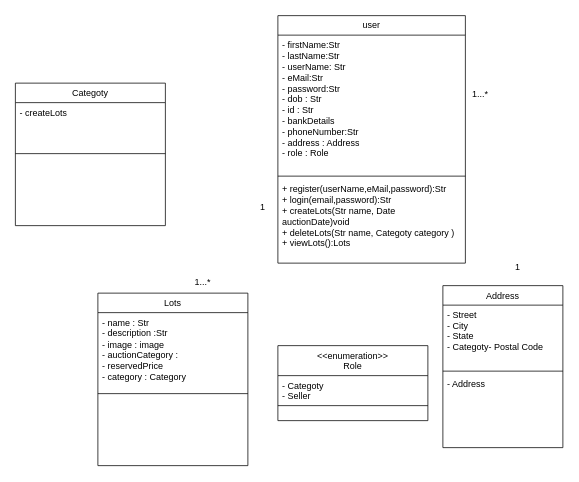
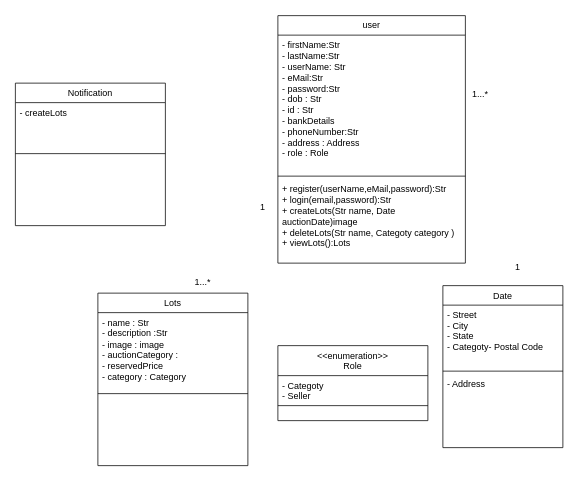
  <mxCell id="0" />
  <mxCell id="1" parent="0" />
  <mxCell id="2" value="&lt;div&gt;user&lt;br&gt;&lt;/div&gt;" style="swimlane;fontStyle=0;childLayout=stackLayout;horizontal=1;startSize=26;fillColor=none;horizontalStack=0;resizeParent=1;resizeParentMax=0;resizeLast=0;collapsible=1;marginBottom=0;whiteSpace=wrap;html=1;" parent="1" vertex="1"><mxGeometry x="370" y="20" width="250" height="330" as="geometry" /></mxCell>
  <mxCell id="3" value="&lt;div&gt;- firstName:Str&lt;/div&gt;&lt;div&gt;- lastName:Str&lt;br&gt;&lt;/div&gt;&lt;div&gt;- userName: Str&lt;/div&gt;&lt;div&gt;- eMail:Str&lt;/div&gt;&lt;div&gt;- password:Str&lt;/div&gt;&lt;div&gt;- dob : Str&lt;br&gt;&lt;/div&gt;&lt;div&gt;- id : Str&lt;br&gt;&lt;/div&gt;&lt;div&gt;- bankDetails&lt;br&gt;&lt;/div&gt;&lt;div&gt;- phoneNumber:Str&lt;/div&gt;&lt;div&gt;- address : Address&lt;/div&gt;&lt;div&gt;- role : Role&lt;/div&gt;&lt;div&gt;&lt;br&gt;&lt;/div&gt;" style="text;strokeColor=none;fillColor=none;align=left;verticalAlign=top;spacingLeft=4;spacingRight=4;overflow=hidden;rotatable=0;points=[[0,0.5],[1,0.5]];portConstraint=eastwest;whiteSpace=wrap;html=1;" parent="2" vertex="1"><mxGeometry y="26" width="250" height="184" as="geometry" /></mxCell>
  <mxCell id="4" value="" style="line;strokeWidth=1;fillColor=none;align=left;verticalAlign=middle;spacingTop=-1;spacingLeft=3;spacingRight=3;rotatable=0;labelPosition=right;points=[];portConstraint=eastwest;strokeColor=inherit;" parent="2" vertex="1"><mxGeometry y="210" width="250" height="8" as="geometry" /></mxCell>
- <mxCell id="5" value="&lt;div&gt;+ register(userName,eMail,password):Str&lt;br&gt;&lt;/div&gt;&lt;div&gt;+ login(email,password):Str&lt;/div&gt;&lt;div&gt;+ createLots(Str name, Date auctionDate)void&lt;/div&gt;&lt;div&gt;+ deleteLots(Str name, Categoty category )&lt;br&gt;&lt;/div&gt;&lt;div&gt;+ viewLots():Lots&lt;br&gt;&lt;/div&gt;" style="text;strokeColor=none;fillColor=none;align=left;verticalAlign=top;spacingLeft=4;spacingRight=4;overflow=hidden;rotatable=0;points=[[0,0.5],[1,0.5]];portConstraint=eastwest;whiteSpace=wrap;html=1;" parent="2" vertex="1"><mxGeometry y="218" width="250" height="112" as="geometry" /></mxCell>
+ <mxCell id="5" value="&lt;div&gt;+ register(userName,eMail,password):Str&lt;br&gt;&lt;/div&gt;&lt;div&gt;+ login(email,password):Str&lt;/div&gt;&lt;div&gt;+ createLots(Str name, Date auctionDate)image&lt;/div&gt;&lt;div&gt;+ deleteLots(Str name, Categoty category )&lt;br&gt;&lt;/div&gt;&lt;div&gt;+ viewLots():Lots&lt;br&gt;&lt;/div&gt;" style="text;strokeColor=none;fillColor=none;align=left;verticalAlign=top;spacingLeft=4;spacingRight=4;overflow=hidden;rotatable=0;points=[[0,0.5],[1,0.5]];portConstraint=eastwest;whiteSpace=wrap;html=1;" parent="2" vertex="1"><mxGeometry y="218" width="250" height="112" as="geometry" /></mxCell>
  <mxCell id="6" value="Lots" style="swimlane;fontStyle=0;childLayout=stackLayout;horizontal=1;startSize=26;fillColor=none;horizontalStack=0;resizeParent=1;resizeParentMax=0;resizeLast=0;collapsible=1;marginBottom=0;whiteSpace=wrap;html=1;" parent="1" vertex="1"><mxGeometry x="130" y="390" width="200" height="230" as="geometry" /></mxCell>
  <mxCell id="7" value="&lt;div&gt;- name : Str&lt;/div&gt;&lt;div&gt;- &lt;span data-huuid=&quot;17427394947364028008&quot;&gt;&lt;span&gt;description &lt;/span&gt;&lt;/span&gt;:Str&lt;br&gt;&lt;/div&gt;&lt;div&gt;- image : image&lt;br&gt;&lt;/div&gt;&lt;div&gt;- auctionCategory :&lt;br&gt;&lt;/div&gt;&lt;div&gt;- reservedPrice&lt;br&gt;&lt;/div&gt;&lt;div&gt;- category : Category&lt;br&gt;&lt;/div&gt;" style="text;strokeColor=none;fillColor=none;align=left;verticalAlign=top;spacingLeft=4;spacingRight=4;overflow=hidden;rotatable=0;points=[[0,0.5],[1,0.5]];portConstraint=eastwest;whiteSpace=wrap;html=1;" parent="6" vertex="1"><mxGeometry y="26" width="200" height="104" as="geometry" /></mxCell>
  <mxCell id="8" value="" style="line;strokeWidth=1;fillColor=none;align=left;verticalAlign=middle;spacingTop=-1;spacingLeft=3;spacingRight=3;rotatable=0;labelPosition=right;points=[];portConstraint=eastwest;strokeColor=inherit;" parent="6" vertex="1"><mxGeometry y="130" width="200" height="8" as="geometry" /></mxCell>
  <mxCell id="9" value="&lt;div&gt;&amp;nbsp; &lt;br&gt;&lt;/div&gt;" style="text;strokeColor=none;fillColor=none;align=left;verticalAlign=top;spacingLeft=4;spacingRight=4;overflow=hidden;rotatable=0;points=[[0,0.5],[1,0.5]];portConstraint=eastwest;whiteSpace=wrap;html=1;" parent="6" vertex="1"><mxGeometry y="138" width="200" height="92" as="geometry" /></mxCell>
- <mxCell id="10" value="Address" style="swimlane;fontStyle=0;align=center;verticalAlign=top;childLayout=stackLayout;horizontal=1;startSize=26;horizontalStack=0;resizeParent=1;resizeLast=0;collapsible=1;marginBottom=0;rounded=0;shadow=0;strokeWidth=1;" parent="1" vertex="1"><mxGeometry x="590" y="380" width="160" height="216" as="geometry"><mxRectangle x="550" y="140" width="160" height="26" as="alternateBounds" /></mxGeometry></mxCell>
+ <mxCell id="10" value="Date" style="swimlane;fontStyle=0;align=center;verticalAlign=top;childLayout=stackLayout;horizontal=1;startSize=26;horizontalStack=0;resizeParent=1;resizeLast=0;collapsible=1;marginBottom=0;rounded=0;shadow=0;strokeWidth=1;" parent="1" vertex="1"><mxGeometry x="590" y="380" width="160" height="216" as="geometry"><mxRectangle x="550" y="140" width="160" height="26" as="alternateBounds" /></mxGeometry></mxCell>
  <mxCell id="11" value="- Street&#10;- City&#10;- State&#10;- Categoty- Postal Code" style="text;align=left;verticalAlign=top;spacingLeft=4;spacingRight=4;overflow=hidden;rotatable=0;points=[[0,0.5],[1,0.5]];portConstraint=eastwest;" parent="10" vertex="1"><mxGeometry y="26" width="160" height="84" as="geometry" /></mxCell>
  <mxCell id="12" value="" style="line;strokeWidth=1;fillColor=none;align=left;verticalAlign=middle;spacingTop=-1;spacingLeft=3;spacingRight=3;rotatable=0;labelPosition=right;points=[];portConstraint=eastwest;strokeColor=inherit;" parent="10" vertex="1"><mxGeometry y="110" width="160" height="8" as="geometry" /></mxCell>
  <mxCell id="13" value="- Address" style="text;align=left;verticalAlign=top;spacingLeft=4;spacingRight=4;overflow=hidden;rotatable=0;points=[[0,0.5],[1,0.5]];portConstraint=eastwest;" parent="10" vertex="1"><mxGeometry y="118" width="160" height="26" as="geometry" /></mxCell>
- <mxCell id="14" value="Categoty " style="swimlane;fontStyle=0;childLayout=stackLayout;horizontal=1;startSize=26;fillColor=none;horizontalStack=0;resizeParent=1;resizeParentMax=0;resizeLast=0;collapsible=1;marginBottom=0;whiteSpace=wrap;html=1;" parent="1" vertex="1"><mxGeometry x="20" y="110" width="200" height="190" as="geometry" /></mxCell>
+ <mxCell id="14" value="Notification " style="swimlane;fontStyle=0;childLayout=stackLayout;horizontal=1;startSize=26;fillColor=none;horizontalStack=0;resizeParent=1;resizeParentMax=0;resizeLast=0;collapsible=1;marginBottom=0;whiteSpace=wrap;html=1;" parent="1" vertex="1"><mxGeometry x="20" y="110" width="200" height="190" as="geometry" /></mxCell>
  <mxCell id="15" value="&lt;div&gt;- createLots&lt;br&gt;&lt;/div&gt;" style="text;strokeColor=none;fillColor=none;align=left;verticalAlign=top;spacingLeft=4;spacingRight=4;overflow=hidden;rotatable=0;points=[[0,0.5],[1,0.5]];portConstraint=eastwest;whiteSpace=wrap;html=1;" parent="14" vertex="1"><mxGeometry y="26" width="200" height="64" as="geometry" /></mxCell>
  <mxCell id="16" value="" style="line;strokeWidth=1;fillColor=none;align=left;verticalAlign=middle;spacingTop=-1;spacingLeft=3;spacingRight=3;rotatable=0;labelPosition=right;points=[];portConstraint=eastwest;strokeColor=inherit;" parent="14" vertex="1"><mxGeometry y="90" width="200" height="8" as="geometry" /></mxCell>
  <mxCell id="17" value="&lt;div&gt;&amp;nbsp; &lt;br&gt;&lt;/div&gt;" style="text;strokeColor=none;fillColor=none;align=left;verticalAlign=top;spacingLeft=4;spacingRight=4;overflow=hidden;rotatable=0;points=[[0,0.5],[1,0.5]];portConstraint=eastwest;whiteSpace=wrap;html=1;" parent="14" vertex="1"><mxGeometry y="98" width="200" height="92" as="geometry" /></mxCell>
  <mxCell id="18" value="&lt;&lt;enumeration&gt;&gt;&#10;Role" style="swimlane;fontStyle=0;align=center;verticalAlign=top;childLayout=stackLayout;horizontal=1;startSize=40;horizontalStack=0;resizeParent=1;resizeLast=0;collapsible=1;marginBottom=0;rounded=0;shadow=0;strokeWidth=1;" vertex="1" parent="1"><mxGeometry x="370" y="460" width="200" height="100" as="geometry"><mxRectangle x="360" y="950" width="160" height="26" as="alternateBounds" /></mxGeometry></mxCell>
  <mxCell id="19" value="- Categoty&#10;- Seller&#10;" style="text;align=left;verticalAlign=top;spacingLeft=4;spacingRight=4;overflow=hidden;rotatable=0;points=[[0,0.5],[1,0.5]];portConstraint=eastwest;" vertex="1" parent="18"><mxGeometry y="40" width="200" height="36" as="geometry" /></mxCell>
  <mxCell id="20" value="" style="line;strokeWidth=1;fillColor=none;align=left;verticalAlign=middle;spacingTop=-1;spacingLeft=3;spacingRight=3;rotatable=0;labelPosition=right;points=[];portConstraint=eastwest;strokeColor=inherit;" vertex="1" parent="18"><mxGeometry y="76" width="200" height="8" as="geometry" /></mxCell>
  <mxCell id="21" value="1" style="text;html=1;align=center;verticalAlign=middle;whiteSpace=wrap;rounded=0;" vertex="1" parent="1"><mxGeometry x="660" y="340" width="60" height="30" as="geometry" /></mxCell>
  <mxCell id="22" value="1...*" style="text;html=1;align=center;verticalAlign=middle;whiteSpace=wrap;rounded=0;" vertex="1" parent="1"><mxGeometry x="610" y="110" width="60" height="30" as="geometry" /></mxCell>
  <mxCell id="23" value="1...*" style="text;html=1;align=center;verticalAlign=middle;whiteSpace=wrap;rounded=0;" vertex="1" parent="1"><mxGeometry x="240" y="360" width="60" height="30" as="geometry" /></mxCell>
  <mxCell id="24" value="1" style="text;html=1;align=center;verticalAlign=middle;whiteSpace=wrap;rounded=0;" vertex="1" parent="1"><mxGeometry x="320" y="260" width="60" height="30" as="geometry" /></mxCell>
